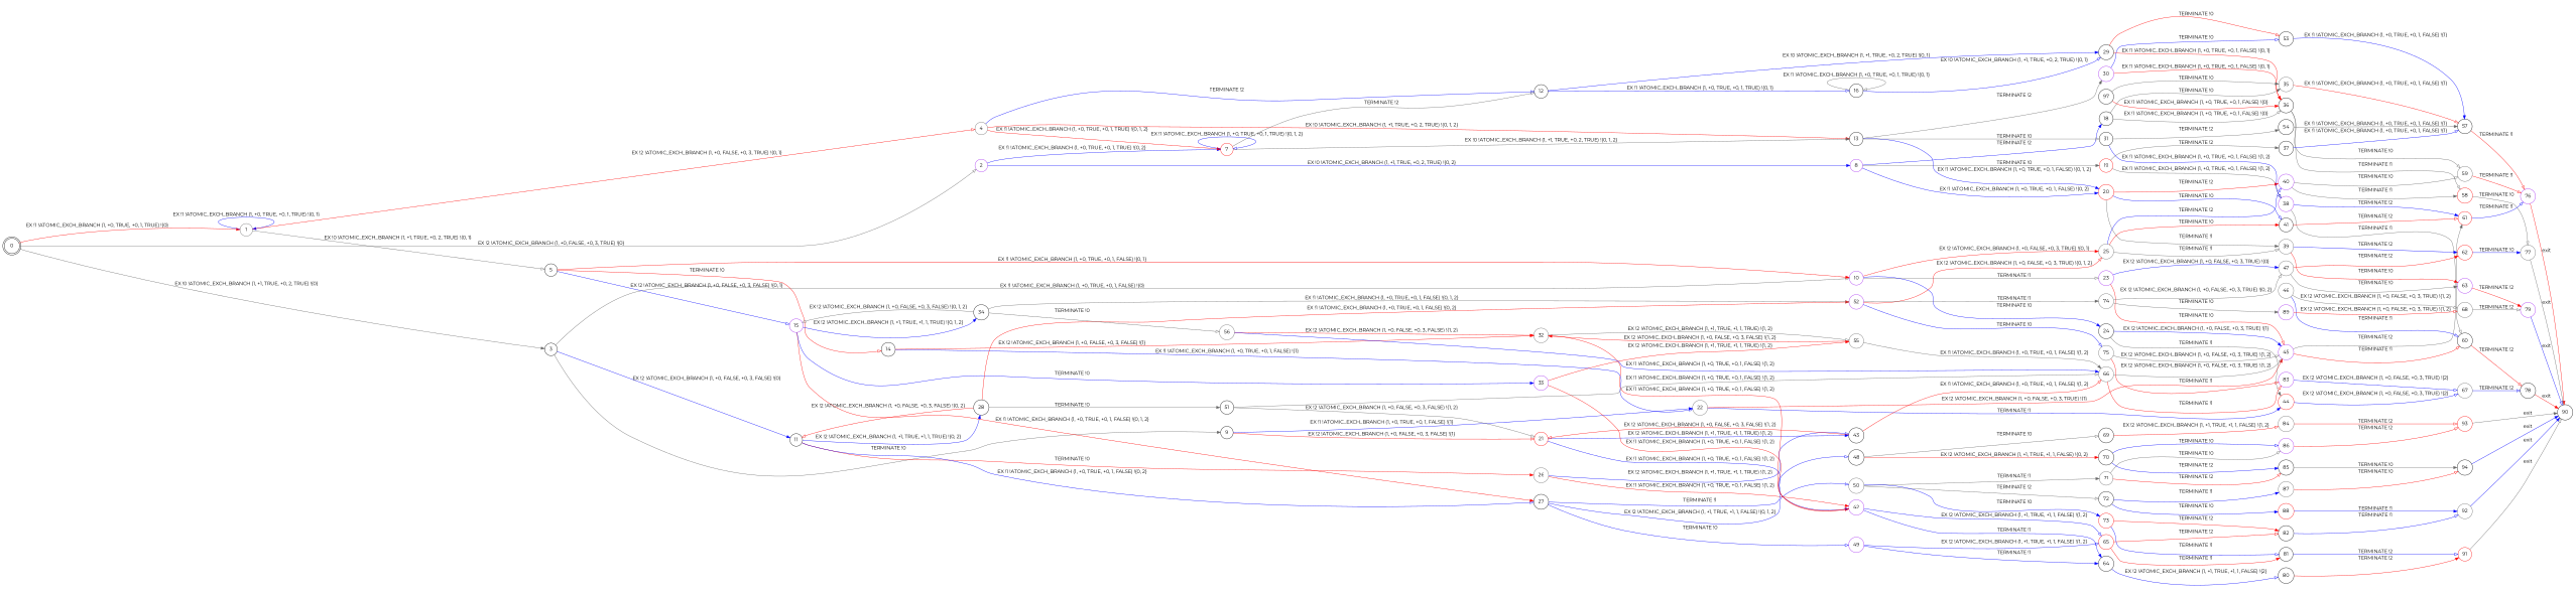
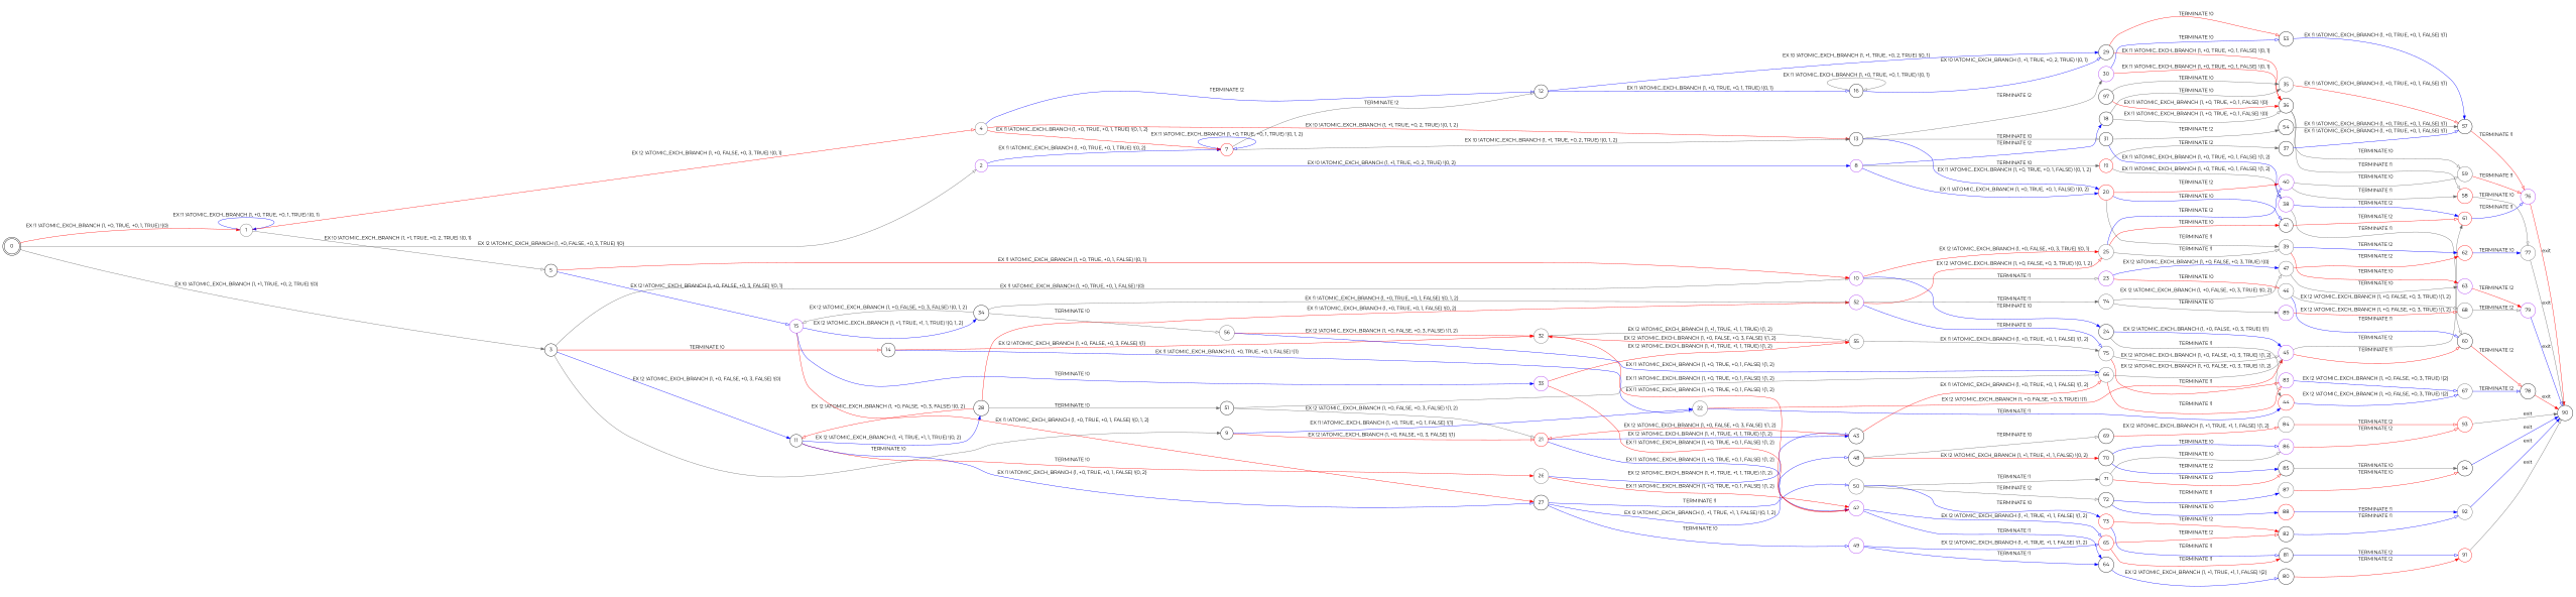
  digraph {
    fontname=Montserrat
    rankdir=LR
    node [color=black fontname=Montserrat shape=circle]
    edge [arrowhead=onormal color=blue fontname=Montserrat]
    0 [peripheries=2]
    1 [color=gray40]
    2 [color=purple]
    3
    4 [color=gray40]
    5
    7 [color=red]
    8 [color=purple]
    9
    10 [color=purple]
    11
    12
    13
    14
    15 [color=purple]
    18
    19 [color=red]
    20 [color=red]
    21 [color=red]
    22 [color=gray40]
    23 [color=purple]
    24
    25 [color=gray40]
    26 [color=gray40]
    27
    28
    16
    29
    30 [color=purple]
    31
    32 [color=gray40]
    33 [color=purple]
    34
    n34 [label=97]
    35 [color=gray40]
    36
    37
    38 [color=purple]
    39 [color=gray40]
    40 [color=purple]
    41
    42 [color=purple]
    43
    44 [color=red]
    45 [color=purple]
    46 [color=gray40]
    47 [color=gray40]
    48
    49 [color=purple]
    50 [color=gray40]
    51
    52 [color=purple]
    53
    54
    55 [color=gray40]
    56 [color=gray40]
    57
    58 [color=red]
    59 [color=gray40]
    60
    61 [color=red]
    62 [color=red]
    63 [color=purple]
    64
    65 [color=red]
    66 [color=gray40]
    67 [color=gray40]
    68 [color=gray40]
    69
    70
    71 [color=gray40]
    72
    73 [color=red]
    74 [color=gray40]
    75 [color=gray40]
    76 [color=purple]
    77 [color=gray40]
    78
    79 [color=purple]
    80
    81
    82
    83 [color=purple]
    84 [color=gray40]
    85
    86 [color=purple]
    87 [color=gray40]
    88 [color=red]
    89 [color=purple]
    90
    91 [color=red]
    92 [color=gray40]
    93 [color=red]
    94
    0 -> 1 [arrowhead=normal color=red label="EX !1 !ATOMIC_EXCH_BRANCH (1, +0, TRUE, +0, 1, TRUE) !{0}"]
    0 -> 2 [color=gray40 label="EX !2 !ATOMIC_EXCH_BRANCH (1, +0, FALSE, +0, 3, TRUE) !{0}"]
    0 -> 3 [arrowhead=normal color=gray40 label="EX !0 !ATOMIC_EXCH_BRANCH (1, +1, TRUE, +0, 2, TRUE) !{0}"]
    1 -> 1 [arrowhead=normal label="EX !1 !ATOMIC_EXCH_BRANCH (1, +0, TRUE, +0, 1, TRUE) !{0, 1}"]
    1 -> 4 [color=red label="EX !2 !ATOMIC_EXCH_BRANCH (1, +0, FALSE, +0, 3, TRUE) !{0, 1}"]
    1 -> 5 [color=gray40 label="EX !0 !ATOMIC_EXCH_BRANCH (1, +1, TRUE, +0, 2, TRUE) !{0, 1}"]
    2 -> 7 [arrowhead=normal label="EX !1 !ATOMIC_EXCH_BRANCH (1, +0, TRUE, +0, 1, TRUE) !{0, 2}"]
    2 -> 8 [arrowhead=normal label="EX !0 !ATOMIC_EXCH_BRANCH (1, +1, TRUE, +0, 2, TRUE) !{0, 2}"]
    3 -> 9 [arrowhead=normal color=gray40 label="TERMINATE !0"]
    3 -> 10 [color=gray40 label="EX !1 !ATOMIC_EXCH_BRANCH (1, +0, TRUE, +0, 1, FALSE) !{0}"]
    3 -> 11 [arrowhead=normal label="EX !2 !ATOMIC_EXCH_BRANCH (1, +0, FALSE, +0, 3, FALSE) !{0}"]
    4 -> 7 [arrowhead=normal color=red label="EX !1 !ATOMIC_EXCH_BRANCH (1, +0, TRUE, +0, 1, TRUE) !{0, 1, 2}"]
    4 -> 12 [label="TERMINATE !2"]
    4 -> 13 [arrowhead=normal color=red label="EX !0 !ATOMIC_EXCH_BRANCH (1, +1, TRUE, +0, 2, TRUE) !{0, 1, 2}"]
    5 -> 10 [arrowhead=normal color=red label="EX !1 !ATOMIC_EXCH_BRANCH (1, +0, TRUE, +0, 1, FALSE) !{0, 1}"]
-   5 -> 14 [color=red label="TERMINATE !0"]
+   3 -> 14 [color=red label="TERMINATE !0"]
    5 -> 15 [label="EX !2 !ATOMIC_EXCH_BRANCH (1, +0, FALSE, +0, 3, FALSE) !{0, 1}"]
    7 -> 7 [label="EX !1 !ATOMIC_EXCH_BRANCH (1, +0, TRUE, +0, 1, TRUE) !{0, 1, 2}"]
    7 -> 12 [color=gray40 label="TERMINATE !2"]
    7 -> 13 [arrowhead=normal color=gray40 label="EX !0 !ATOMIC_EXCH_BRANCH (1, +1, TRUE, +0, 2, TRUE) !{0, 1, 2}"]
    8 -> 18 [arrowhead=normal label="TERMINATE !2"]
    8 -> 19 [arrowhead=normal color=gray40 label="TERMINATE !0"]
    8 -> 20 [arrowhead=normal label="EX !1 !ATOMIC_EXCH_BRANCH (1, +0, TRUE, +0, 1, FALSE) !{0, 2}"]
    9 -> 21 [color=red label="EX !2 !ATOMIC_EXCH_BRANCH (1, +0, FALSE, +0, 3, FALSE) !{1}"]
    9 -> 22 [arrowhead=normal label="EX !1 !ATOMIC_EXCH_BRANCH (1, +0, TRUE, +0, 1, FALSE) !{1}"]
    10 -> 23 [color=gray40 label="TERMINATE !1"]
    10 -> 24 [arrowhead=normal label="TERMINATE !0"]
    10 -> 25 [arrowhead=normal color=red label="EX !2 !ATOMIC_EXCH_BRANCH (1, +0, FALSE, +0, 3, TRUE) !{0, 1}"]
    11 -> 26 [arrowhead=normal color=red label="TERMINATE !0"]
    11 -> 27 [label="EX !1 !ATOMIC_EXCH_BRANCH (1, +0, TRUE, +0, 1, FALSE) !{0, 2}"]
    11 -> 28 [arrowhead=normal label="EX !2 !ATOMIC_EXCH_BRANCH (1, +1, TRUE, +1, 1, TRUE) !{0, 2}"]
    12 -> 16 [label="EX !1 !ATOMIC_EXCH_BRANCH (1, +0, TRUE, +0, 1, TRUE) !{0, 1}"]
    12 -> 29 [arrowhead=normal label="EX !0 !ATOMIC_EXCH_BRANCH (1, +1, TRUE, +0, 2, TRUE) !{0, 1}"]
    13 -> 20 [arrowhead=normal label="EX !1 !ATOMIC_EXCH_BRANCH (1, +0, TRUE, +0, 1, FALSE) !{0, 1, 2}"]
    13 -> 30 [arrowhead=normal color=gray40 label="TERMINATE !2"]
    13 -> 31 [color=gray40 label="TERMINATE !0"]
    14 -> 22 [label="EX !1 !ATOMIC_EXCH_BRANCH (1, +0, TRUE, +0, 1, FALSE) !{1}"]
    14 -> 32 [color=red label="EX !2 !ATOMIC_EXCH_BRANCH (1, +0, FALSE, +0, 3, FALSE) !{1}"]
    15 -> 27 [arrowhead=normal color=red label="EX !1 !ATOMIC_EXCH_BRANCH (1, +0, TRUE, +0, 1, FALSE) !{0, 1, 2}"]
    15 -> 33 [arrowhead=normal label="TERMINATE !0"]
    15 -> 34 [arrowhead=normal label="EX !2 !ATOMIC_EXCH_BRANCH (1, +1, TRUE, +1, 1, TRUE) !{0, 1, 2}"]
    18 -> 35 [arrowhead=normal color=gray40 label="TERMINATE !0"]
    18 -> 36 [color=gray40 label="EX !1 !ATOMIC_EXCH_BRANCH (1, +0, TRUE, +0, 1, FALSE) !{0}"]
    19 -> 37 [arrowhead=normal color=gray40 label="TERMINATE !2"]
    19 -> 38 [color=gray40 label="EX !1 !ATOMIC_EXCH_BRANCH (1, +0, TRUE, +0, 1, FALSE) !{1, 2}"]
    20 -> 39 [arrowhead=normal color=gray40 label="TERMINATE !1"]
    20 -> 40 [arrowhead=normal color=red label="TERMINATE !2"]
    20 -> 41 [label="TERMINATE !0"]
    21 -> 42 [arrowhead=normal label="EX !1 !ATOMIC_EXCH_BRANCH (1, +0, TRUE, +0, 1, FALSE) !{1, 2}"]
    21 -> 43 [arrowhead=normal label="EX !2 !ATOMIC_EXCH_BRANCH (1, +1, TRUE, +1, 1, TRUE) !{1, 2}"]
    22 -> 44 [arrowhead=normal label="TERMINATE !1"]
    22 -> 45 [arrowhead=normal color=red label="EX !2 !ATOMIC_EXCH_BRANCH (1, +0, FALSE, +0, 3, TRUE) !{1}"]
-   23 -> 45 [color=red label="TERMINATE !0"]
+   23 -> 46 [color=red label="TERMINATE !0"]
    23 -> 47 [arrowhead=normal label="EX !2 !ATOMIC_EXCH_BRANCH (1, +0, FALSE, +0, 3, TRUE) !{0}"]
    24 -> 44 [arrowhead=normal color=gray40 label="TERMINATE !1"]
    24 -> 45 [arrowhead=normal label="EX !2 !ATOMIC_EXCH_BRANCH (1, +0, FALSE, +0, 3, TRUE) !{1}"]
    25 -> 39 [color=gray40 label="TERMINATE !1"]
    25 -> 40 [label="TERMINATE !2"]
    25 -> 41 [arrowhead=normal color=red label="TERMINATE !0"]
    26 -> 42 [arrowhead=normal color=red label="EX !1 !ATOMIC_EXCH_BRANCH (1, +0, TRUE, +0, 1, FALSE) !{1, 2}"]
    26 -> 43 [label="EX !2 !ATOMIC_EXCH_BRANCH (1, +1, TRUE, +1, 1, TRUE) !{1, 2}"]
    27 -> 48 [label="TERMINATE !1"]
    27 -> 49 [label="TERMINATE !0"]
    27 -> 50 [label="EX !2 !ATOMIC_EXCH_BRANCH (1, +1, TRUE, +1, 1, FALSE) !{0, 1, 2}"]
    28 -> 11 [color=red label="EX !2 !ATOMIC_EXCH_BRANCH (1, +0, FALSE, +0, 3, FALSE) !{0, 2}"]
    28 -> 51 [arrowhead=normal color=gray40 label="TERMINATE !0"]
    28 -> 52 [arrowhead=normal color=red label="EX !1 !ATOMIC_EXCH_BRANCH (1, +0, TRUE, +0, 1, FALSE) !{0, 2}"]
    16 -> 16 [color=gray40 label="EX !1 !ATOMIC_EXCH_BRANCH (1, +0, TRUE, +0, 1, TRUE) !{0, 1}"]
    16 -> 29 [label="EX !0 !ATOMIC_EXCH_BRANCH (1, +1, TRUE, +0, 2, TRUE) !{0, 1}"]
    29 -> 36 [color=red label="EX !1 !ATOMIC_EXCH_BRANCH (1, +0, TRUE, +0, 1, FALSE) !{0, 1}"]
    29 -> 53 [color=red label="TERMINATE !0"]
    30 -> 36 [arrowhead=normal color=red label="EX !1 !ATOMIC_EXCH_BRANCH (1, +0, TRUE, +0, 1, FALSE) !{0, 1}"]
    30 -> 53 [label="TERMINATE !0"]
    31 -> 38 [label="EX !1 !ATOMIC_EXCH_BRANCH (1, +0, TRUE, +0, 1, FALSE) !{1, 2}"]
    31 -> 54 [arrowhead=normal color=gray40 label="TERMINATE !2"]
    32 -> 42 [color=red label="EX !1 !ATOMIC_EXCH_BRANCH (1, +0, TRUE, +0, 1, FALSE) !{1, 2}"]
    32 -> 55 [color=gray40 label="EX !2 !ATOMIC_EXCH_BRANCH (1, +1, TRUE, +1, 1, TRUE) !{1, 2}"]
    33 -> 42 [color=red label="EX !1 !ATOMIC_EXCH_BRANCH (1, +0, TRUE, +0, 1, FALSE) !{1, 2}"]
    33 -> 55 [arrowhead=normal color=red label="EX !2 !ATOMIC_EXCH_BRANCH (1, +1, TRUE, +1, 1, TRUE) !{1, 2}"]
    34 -> 15 [color=gray40 label="EX !2 !ATOMIC_EXCH_BRANCH (1, +0, FALSE, +0, 3, FALSE) !{0, 1, 2}"]
    34 -> 52 [color=gray40 label="EX !1 !ATOMIC_EXCH_BRANCH (1, +0, TRUE, +0, 1, FALSE) !{0, 1, 2}"]
    34 -> 56 [color=gray40 label="TERMINATE !0"]
    n34 -> 35 [arrowhead=normal color=gray40 label="TERMINATE !0"]
    n34 -> 36 [arrowhead=normal color=red label="EX !1 !ATOMIC_EXCH_BRANCH (1, +0, TRUE, +0, 1, FALSE) !{0}"]
    35 -> 57 [color=red label="EX !1 !ATOMIC_EXCH_BRANCH (1, +0, TRUE, +0, 1, FALSE) !{1}"]
    36 -> 58 [color=gray40 label="TERMINATE !1"]
    36 -> 59 [color=gray40 label="TERMINATE !0"]
    37 -> 57 [label="EX !1 !ATOMIC_EXCH_BRANCH (1, +0, TRUE, +0, 1, FALSE) !{1}"]
    38 -> 60 [color=gray40 label="TERMINATE !1"]
    38 -> 61 [arrowhead=normal label="TERMINATE !2"]
    39 -> 62 [arrowhead=normal label="TERMINATE !2"]
    39 -> 63 [arrowhead=normal color=red label="TERMINATE !0"]
    40 -> 58 [arrowhead=normal color=gray40 label="TERMINATE !1"]
    40 -> 59 [color=gray40 label="TERMINATE !0"]
    41 -> 61 [color=red label="TERMINATE !2"]
    42 -> 64 [arrowhead=normal label="TERMINATE !1"]
    42 -> 65 [label="EX !2 !ATOMIC_EXCH_BRANCH (1, +1, TRUE, +1, 1, FALSE) !{1, 2}"]
    43 -> 21 [color=red label="EX !2 !ATOMIC_EXCH_BRANCH (1, +0, FALSE, +0, 3, FALSE) !{1, 2}"]
    43 -> 66 [color=red label="EX !1 !ATOMIC_EXCH_BRANCH (1, +0, TRUE, +0, 1, FALSE) !{1, 2}"]
    44 -> 67 [label="EX !2 !ATOMIC_EXCH_BRANCH (1, +0, FALSE, +0, 3, TRUE) !{2}"]
    45 -> 60 [color=red label="TERMINATE !1"]
    45 -> 61 [arrowhead=normal color=gray40 label="TERMINATE !2"]
    46 -> 60 [label="TERMINATE !1"]
    46 -> 68 [color=gray40 label="EX !2 !ATOMIC_EXCH_BRANCH (1, +0, FALSE, +0, 3, TRUE) !{1, 2}"]
    47 -> 62 [arrowhead=normal color=red label="TERMINATE !2"]
    47 -> 63 [arrowhead=normal color=gray40 label="TERMINATE !0"]
    48 -> 69 [color=gray40 label="TERMINATE !0"]
    48 -> 70 [arrowhead=normal color=red label="EX !2 !ATOMIC_EXCH_BRANCH (1, +1, TRUE, +1, 1, FALSE) !{0, 2}"]
    49 -> 64 [arrowhead=normal label="TERMINATE !1"]
    49 -> 65 [label="EX !2 !ATOMIC_EXCH_BRANCH (1, +1, TRUE, +1, 1, FALSE) !{1, 2}"]
    50 -> 71 [arrowhead=normal color=gray40 label="TERMINATE !1"]
    50 -> 72 [color=gray40 label="TERMINATE !2"]
    50 -> 73 [arrowhead=normal label="TERMINATE !0"]
    51 -> 21 [color=gray40 label="EX !2 !ATOMIC_EXCH_BRANCH (1, +0, FALSE, +0, 3, FALSE) !{1, 2}"]
    51 -> 66 [color=gray40 label="EX !1 !ATOMIC_EXCH_BRANCH (1, +0, TRUE, +0, 1, FALSE) !{1, 2}"]
    52 -> 25 [color=red label="EX !2 !ATOMIC_EXCH_BRANCH (1, +0, FALSE, +0, 3, TRUE) !{0, 1, 2}"]
    52 -> 74 [arrowhead=normal color=gray40 label="TERMINATE !1"]
    52 -> 75 [label="TERMINATE !0"]
    53 -> 57 [arrowhead=normal label="EX !1 !ATOMIC_EXCH_BRANCH (1, +0, TRUE, +0, 1, FALSE) !{1}"]
    54 -> 57 [arrowhead=normal color=gray40 label="EX !1 !ATOMIC_EXCH_BRANCH (1, +0, TRUE, +0, 1, FALSE) !{1}"]
    55 -> 32 [arrowhead=normal color=red label="EX !2 !ATOMIC_EXCH_BRANCH (1, +0, FALSE, +0, 3, FALSE) !{1, 2}"]
-   55 -> 66 [arrowhead=normal color=gray40 label="EX !1 !ATOMIC_EXCH_BRANCH (1, +0, TRUE, +0, 1, FALSE) !{1, 2}"]
+   55 -> 75 [arrowhead=normal color=gray40 label="EX !1 !ATOMIC_EXCH_BRANCH (1, +0, TRUE, +0, 1, FALSE) !{1, 2}"]
    56 -> 32 [arrowhead=normal color=red label="EX !2 !ATOMIC_EXCH_BRANCH (1, +0, FALSE, +0, 3, FALSE) !{1, 2}"]
    56 -> 66 [arrowhead=normal label="EX !1 !ATOMIC_EXCH_BRANCH (1, +0, TRUE, +0, 1, FALSE) !{1, 2}"]
    57 -> 76 [color=red label="TERMINATE !1"]
    58 -> 77 [color=gray40 label="TERMINATE !0"]
    59 -> 76 [color=red label="TERMINATE !1"]
    60 -> 78 [color=red label="TERMINATE !2"]
    61 -> 76 [label="TERMINATE !1"]
    62 -> 77 [arrowhead=normal label="TERMINATE !0"]
    63 -> 79 [arrowhead=normal color=red label="TERMINATE !2"]
    64 -> 80 [label="EX !2 !ATOMIC_EXCH_BRANCH (1, +1, TRUE, +1, 1, FALSE) !{2}"]
    65 -> 81 [arrowhead=normal color=red label="TERMINATE !1"]
    65 -> 82 [color=red label="TERMINATE !2"]
    66 -> 45 [color=gray40 label="EX !2 !ATOMIC_EXCH_BRANCH (1, +0, FALSE, +0, 3, TRUE) !{1, 2}"]
    66 -> 83 [color=red label="TERMINATE !1"]
    67 -> 78 [label="TERMINATE !2"]
    68 -> 79 [color=gray40 label="TERMINATE !2"]
    69 -> 84 [color=red label="EX !2 !ATOMIC_EXCH_BRANCH (1, +1, TRUE, +1, 1, FALSE) !{1, 2}"]
    70 -> 85 [arrowhead=normal label="TERMINATE !2"]
    70 -> 86 [label="TERMINATE !0"]
    71 -> 85 [color=red label="TERMINATE !2"]
    71 -> 86 [color=gray40 label="TERMINATE !0"]
    72 -> 87 [arrowhead=normal label="TERMINATE !1"]
    72 -> 88 [arrowhead=normal label="TERMINATE !0"]
    73 -> 81 [label="TERMINATE !1"]
    73 -> 82 [arrowhead=normal color=red label="TERMINATE !2"]
    74 -> 47 [color=gray40 label="EX !2 !ATOMIC_EXCH_BRANCH (1, +0, FALSE, +0, 3, TRUE) !{0, 2}"]
    74 -> 89 [arrowhead=normal color=gray40 label="TERMINATE !0"]
    75 -> 45 [color=gray40 label="EX !2 !ATOMIC_EXCH_BRANCH (1, +0, FALSE, +0, 3, TRUE) !{1, 2}"]
    75 -> 83 [color=red label="TERMINATE !1"]
    76 -> 90 [arrowhead=normal color=red label=exit]
    77 -> 90 [color=gray40 label=exit]
    78 -> 90 [arrowhead=normal color=red label=exit]
    79 -> 90 [label=exit]
    80 -> 91 [arrowhead=normal color=red label="TERMINATE !2"]
    81 -> 91 [label="TERMINATE !2"]
    82 -> 92 [label="TERMINATE !1"]
    83 -> 67 [label="EX !2 !ATOMIC_EXCH_BRANCH (1, +0, FALSE, +0, 3, TRUE) !{2}"]
    84 -> 93 [color=red label="TERMINATE !2"]
    85 -> 94 [arrowhead=normal color=gray40 label="TERMINATE !0"]
    86 -> 93 [color=red label="TERMINATE !2"]
    87 -> 94 [color=red label="TERMINATE !0"]
    88 -> 92 [arrowhead=normal label="TERMINATE !1"]
    89 -> 68 [color=red label="EX !2 !ATOMIC_EXCH_BRANCH (1, +0, FALSE, +0, 3, TRUE) !{1, 2}"]
    91 -> 90 [color=gray40 label=exit]
    92 -> 90 [arrowhead=normal label=exit]
    93 -> 90 [arrowhead=normal color=gray40 label=exit]
    94 -> 90 [arrowhead=normal label=exit]
  }
